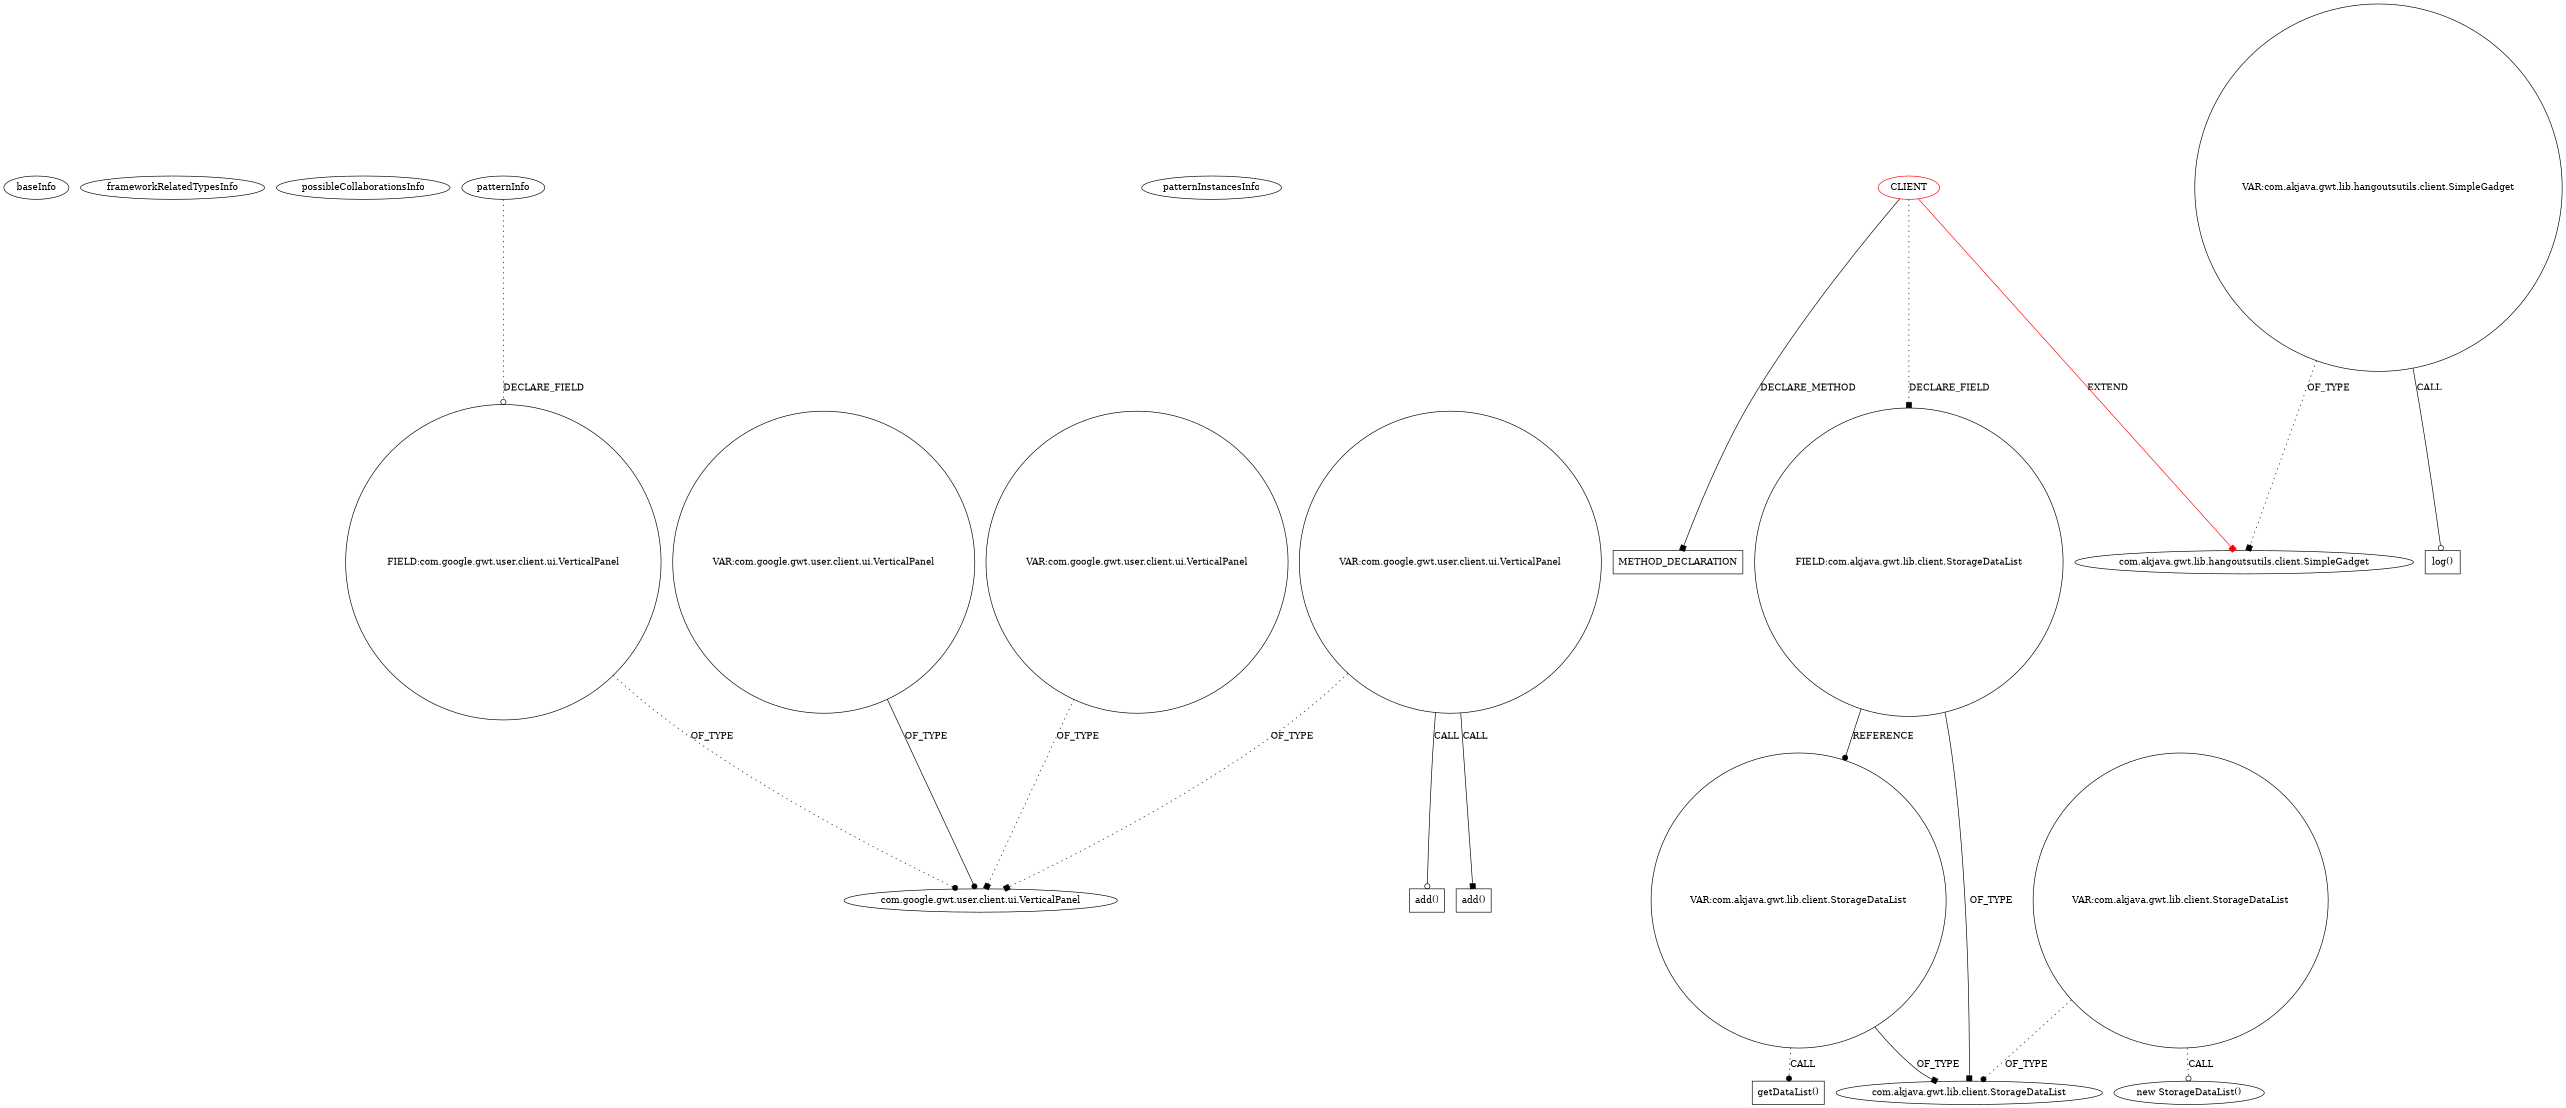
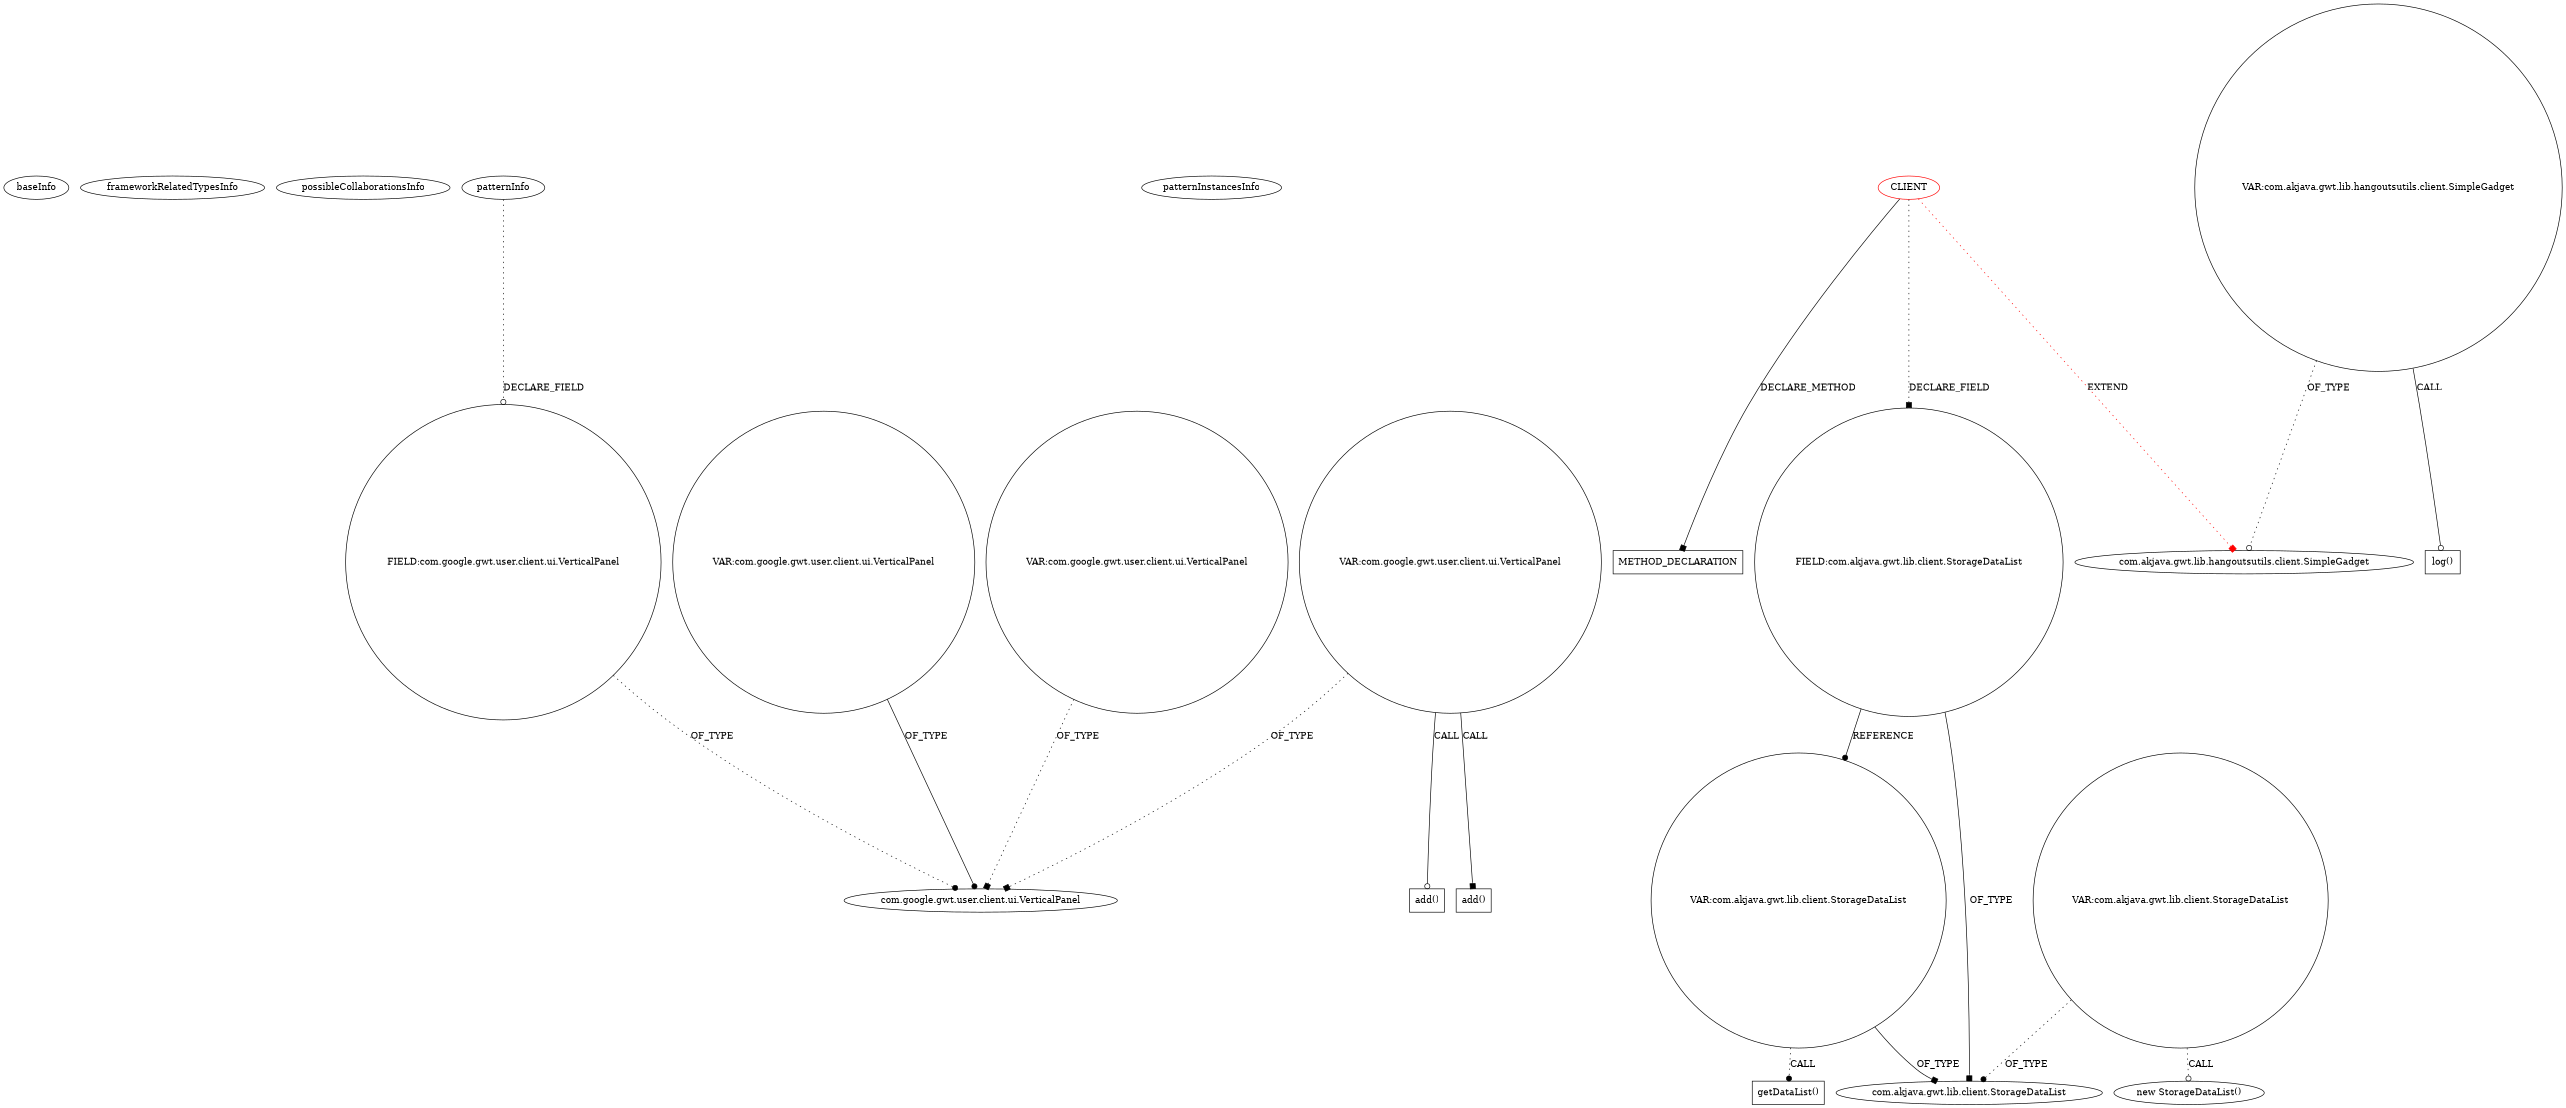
  digraph {
    node [isFrameworkType=false vertexType=VARIABLE_EXPRESION]
    edge [arrowhead=box style=dotted]
    baseInfo [category=pattern graphId=1408 isAnonymous=false possibleRelation=false isFrameworkType="" vertexType=""]
    frameworkRelatedTypesInfo [0="com.akjava.gwt.lib.hangoutsutils.client.SimpleGadget" isFrameworkType="" vertexType=""]
    possibleCollaborationsInfo [isFrameworkType="" vertexType=""]
    patternInfo [frequency=2.0 patternRootClient=0 isFrameworkType="" vertexType=""]
    n5 [label="FIELD:com.google.gwt.user.client.ui.VerticalPanel" shape=circle vertexType=FIELD_DECLARATION]
    patternInstancesInfo [0="akjava-GWT-Hangouts~/akjava-GWT-Hangouts/GWT-Hangouts-master/apps/easyoverlay/src/com/akjava/gwt/hangout/easyoverlay/client/EasyOverlay.java~EasyOverlay~492" 1="akjava-GWT-Hangouts~/akjava-GWT-Hangouts/GWT-Hangouts-master/apps/sound-player/src/com/akjava/gwt/hangout/soundplayer/client/HangoutSoundPlayer.java~HangoutSoundPlayer~561" isFrameworkType="" vertexType=""]
    n7 [label="com.akjava.gwt.lib.client.StorageDataList" vertexType=FRAMEWORK_CLASS_TYPE]
    n8 [label="VAR:com.akjava.gwt.lib.client.StorageDataList" shape=circle]
    n9 [label="getDataList()" shape=box vertexType=INSIDE_CALL]
    n10 [label="VAR:com.akjava.gwt.lib.client.StorageDataList" shape=circle]
    n11 [label="new StorageDataList()" vertexType=CONSTRUCTOR_CALL]
    n12 [label="FIELD:com.akjava.gwt.lib.client.StorageDataList" shape=circle vertexType=FIELD_DECLARATION]
    n13 [color=red label=CLIENT vertexType=ROOT_CLIENT_CLASS_DECLARATION]
    n14 [label="com.akjava.gwt.lib.hangoutsutils.client.SimpleGadget" vertexType=FRAMEWORK_CLASS_TYPE]
    n15 [label=METHOD_DECLARATION shape=box vertexType=CLIENT_METHOD_DECLARATION]
    n16 [label="com.google.gwt.user.client.ui.VerticalPanel" vertexType=FRAMEWORK_CLASS_TYPE]
    n17 [label="VAR:com.akjava.gwt.lib.hangoutsutils.client.SimpleGadget" shape=circle]
    n18 [label="log()" shape=box vertexType=INSIDE_CALL]
    n19 [label="VAR:com.google.gwt.user.client.ui.VerticalPanel" shape=circle]
    n20 [label="add()" shape=box vertexType=INSIDE_CALL]
    n21 [label="add()" shape=box vertexType=INSIDE_CALL]
    n22 [label="VAR:com.google.gwt.user.client.ui.VerticalPanel" shape=circle]
    n23 [label="VAR:com.google.gwt.user.client.ui.VerticalPanel" shape=circle]
    patternInfo -> n5 [arrowhead=odot label=DECLARE_FIELD]
    n5 -> n16 [arrowhead=dot label=OF_TYPE]
    n8 -> n7 [label=OF_TYPE style=solid]
    n8 -> n9 [arrowhead=dot label=CALL]
    n10 -> n7 [arrowhead=dot label=OF_TYPE]
    n10 -> n11 [arrowhead=odot label=CALL]
    n12 -> n7 [label=OF_TYPE style=solid]
    n12 -> n8 [arrowhead=dot label=REFERENCE style=solid]
    n13 -> n12 [label=DECLARE_FIELD]
-   n13 -> n14 [color=red label=EXTEND style=solid]
+   n13 -> n14 [color=red label=EXTEND]
    n13 -> n15 [label=DECLARE_METHOD style=solid]
-   n17 -> n14 [label=OF_TYPE]
+   n17 -> n14 [arrowhead=odot label=OF_TYPE]
    n17 -> n18 [arrowhead=odot label=CALL style=solid]
    n19 -> n16 [label=OF_TYPE]
    n19 -> n20 [arrowhead=odot label=CALL style=solid]
    n19 -> n21 [label=CALL style=solid]
    n22 -> n16 [arrowhead=dot label=OF_TYPE style=solid]
    n23 -> n16 [label=OF_TYPE]
  }
